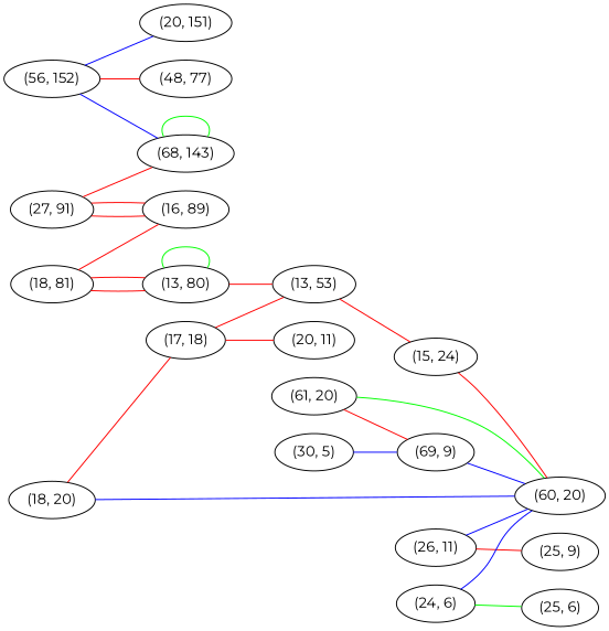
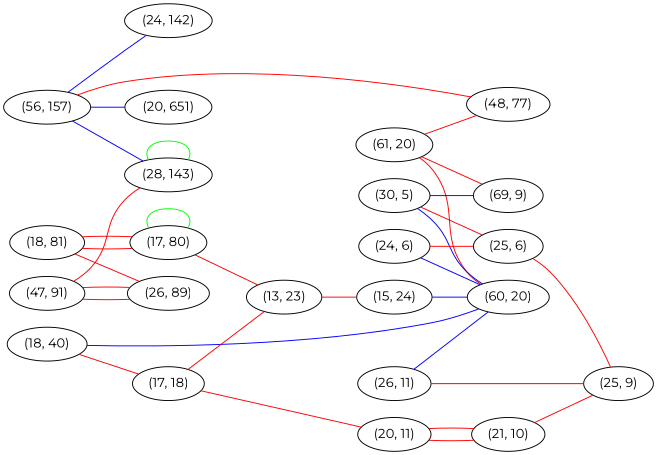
  graph {
    fontname=Montserrat
    rankdir=LR
    node [fontname=Montserrat]
    edge [color=red fontname=Montserrat weight=1]
-   "(56, 157)" [label="(56, 152)"]
+   "(56, 157)"
+   "(24, 142)"
    "(48, 77)"
-   "(20, 151)"
-   "(28, 143)" [label="(68, 143)"]
+   "(20, 151)" [label="(20, 651)"]
+   "(28, 143)"
    "(61, 20)"
    "(69, 9)"
    "(60, 20)"
    "(18, 81)"
-   "(17, 80)" [label="(13, 80)"]
-   "(26, 89)" [label="(16, 89)"]
-   "(13, 23)" [label="(13, 53)"]
+   "(17, 80)"
+   "(26, 89)"
+   "(13, 23)"
    "(26, 11)"
    "(25, 9)"
-   "(27, 91)"
+   "(27, 91)" [label="(47, 91)"]
    "(30, 5)"
    "(25, 6)"
-   "(18, 20)"
+   "(18, 20)" [label="(18, 40)"]
    "(17, 18)"
    "(20, 11)"
+   "(21, 10)"
    "(24, 6)"
    "(15, 24)"
+   "(56, 157)" -- "(24, 142)" [color=blue weight=3]
    "(56, 157)" -- "(48, 77)"
    "(56, 157)" -- "(20, 151)" [color=blue weight=3]
    "(56, 157)" -- "(28, 143)" [color=blue weight=3]
    "(28, 143)" -- "(28, 143)" [color=green weight=2]
+   "(61, 20)" -- "(48, 77)"
    "(61, 20)" -- "(69, 9)"
-   "(61, 20)" -- "(60, 20)" [color=green]
+   "(61, 20)" -- "(60, 20)"
    "(18, 81)" -- "(17, 80)"
    "(18, 81)" -- "(17, 80)"
    "(18, 81)" -- "(26, 89)"
    "(17, 80)" -- "(17, 80)" [color=green weight=2]
    "(17, 80)" -- "(13, 23)"
    "(13, 23)" -- "(15, 24)"
    "(26, 11)" -- "(60, 20)" [color=blue weight=3]
    "(26, 11)" -- "(25, 9)"
    "(27, 91)" -- "(28, 143)"
    "(27, 91)" -- "(26, 89)"
    "(27, 91)" -- "(26, 89)"
    "(30, 5)" -- "(69, 9)" [color=blue weight=3]
-   "(69, 9)" -- "(60, 20)" [color=blue weight=3]
+   "(30, 5)" -- "(60, 20)" [color=blue weight=3]
+   "(30, 5)" -- "(25, 6)"
+   "(25, 6)" -- "(25, 9)"
    "(18, 20)" -- "(60, 20)" [color=blue weight=3]
    "(18, 20)" -- "(17, 18)"
    "(17, 18)" -- "(13, 23)"
    "(17, 18)" -- "(20, 11)"
+   "(20, 11)" -- "(21, 10)"
+   "(20, 11)" -- "(21, 10)"
+   "(21, 10)" -- "(25, 9)"
    "(24, 6)" -- "(60, 20)" [color=blue weight=3]
-   "(24, 6)" -- "(25, 6)" [color=green]
-   "(15, 24)" -- "(60, 20)" [weight=3]
+   "(24, 6)" -- "(25, 6)"
+   "(15, 24)" -- "(60, 20)" [color=blue weight=3]
  }
